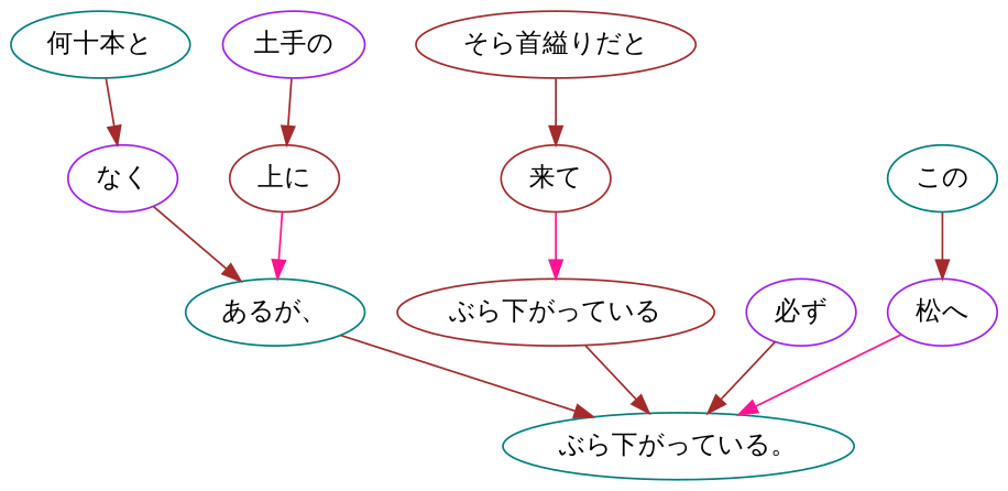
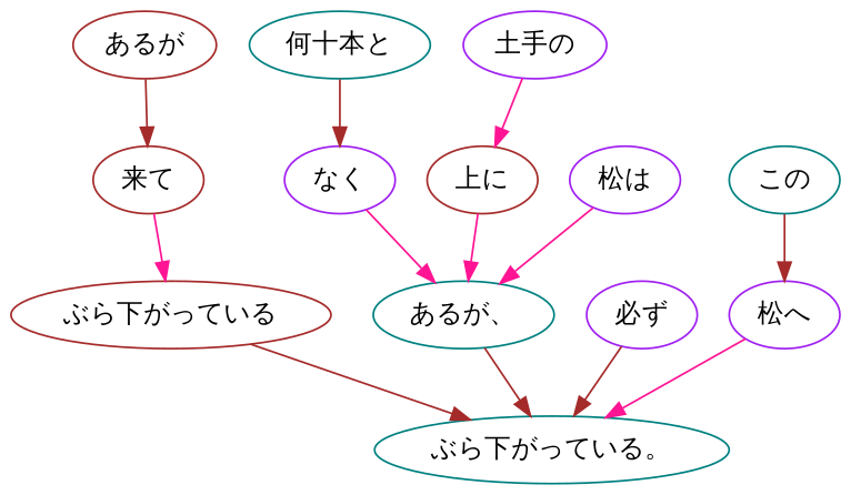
  digraph {
    node [color=purple]
    edge [color=brown]
    n1 [label="土手の"]
    n2 [color=brown label="上に"]
    n3 [color=teal label="あるが、"]
    n4 [color=teal label="ぶら下がっている。"]
+   n5 [label="松は"]
    n6 [color=teal label="何十本と"]
    n7 [label="なく"]
-   n8 [color=brown label="そら首縊りだと"]
+   n8 [color=brown label="あるが"]
    n9 [color=brown label="来て"]
    n10 [color=brown label="ぶら下がっている"]
    n11 [label="必ず"]
    n12 [color=teal label="この"]
    n13 [label="松へ"]
-   n1 -> n2
+   n1 -> n2 [color=deeppink]
    n2 -> n3 [color=deeppink]
    n3 -> n4
+   n5 -> n3 [color=deeppink]
    n6 -> n7
-   n7 -> n3
+   n7 -> n3 [color=deeppink]
    n8 -> n9
    n9 -> n10 [color=deeppink]
    n10 -> n4
    n11 -> n4
    n12 -> n13
    n13 -> n4 [color=deeppink]
  }
